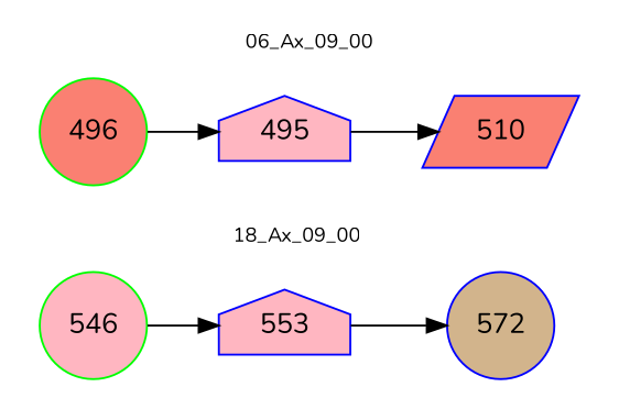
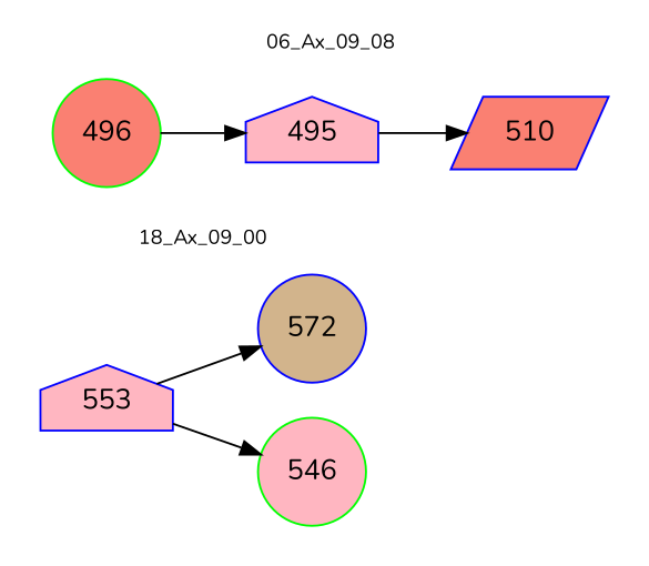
  digraph {
    fontname=Nunito
    rankdir=LR
    node [color=blue fillcolor=lightpink fontname=Nunito shape=circle style=filled]
    edge [color=black fontname=Nunito]
    n1 [label=553 shape=house]
    n2 [color=green label=546]
    n3 [fillcolor=tan label=572]
    n4 [label=495 shape=house]
    n5 [color=green fillcolor=salmon label=496]
    n6 [fillcolor=salmon label=510 shape=parallelogram]
    subgraph cluster_1 {
      color=white
      fontsize=10
      label="18_Ax_09_00"
      n1
      n2
      n3
    }
    subgraph cluster_2 {
      color=white
      fontsize=10
-     label="06_Ax_09_00"
+     label="06_Ax_09_08"
      n4
      n5
      n6
    }
-   n2 -> n1
+   n1 -> n2
    n1 -> n3
    n4 -> n6
    n5 -> n4
  }
